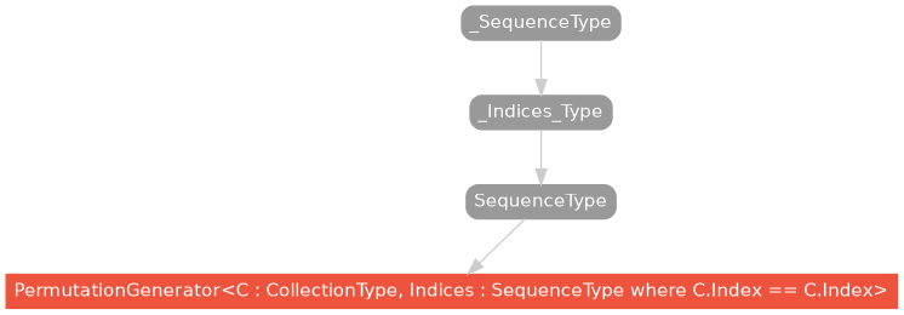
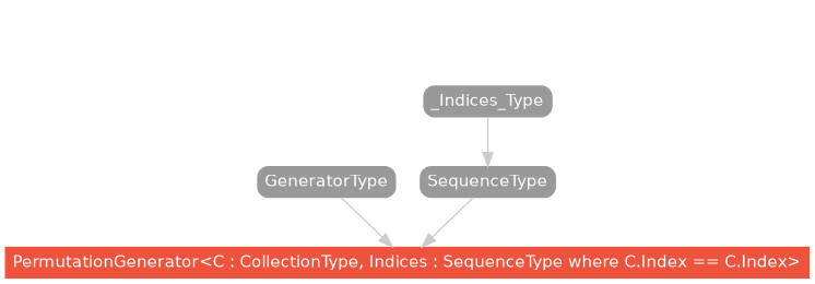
  strict digraph {
    node [color="#999999" fillcolor="#999999" fontcolor=white fontname=Helvetica fontsize=12 margin="0.07,0.05" shape=box style="filled,rounded"]
    edge [color="#cccccc"]
    "PermutationGenerator<C : CollectionType, Indices : SequenceType where C.Index == C.Index>" [color="#ee543d" fillcolor="#ee543d" height=0.3 style=filled]
+   GeneratorType [height=0.3]
    SequenceType [height=0.3]
-   _SequenceType [height=0.3]
    n5 [height=0.3 label=_Indices_Type]
    subgraph sub_1 {
      rank=max
      "PermutationGenerator<C : CollectionType, Indices : SequenceType where C.Index == C.Index>"
    }
+   GeneratorType -> "PermutationGenerator<C : CollectionType, Indices : SequenceType where C.Index == C.Index>"
    SequenceType -> "PermutationGenerator<C : CollectionType, Indices : SequenceType where C.Index == C.Index>"
-   _SequenceType -> n5
    n5 -> SequenceType
  }
